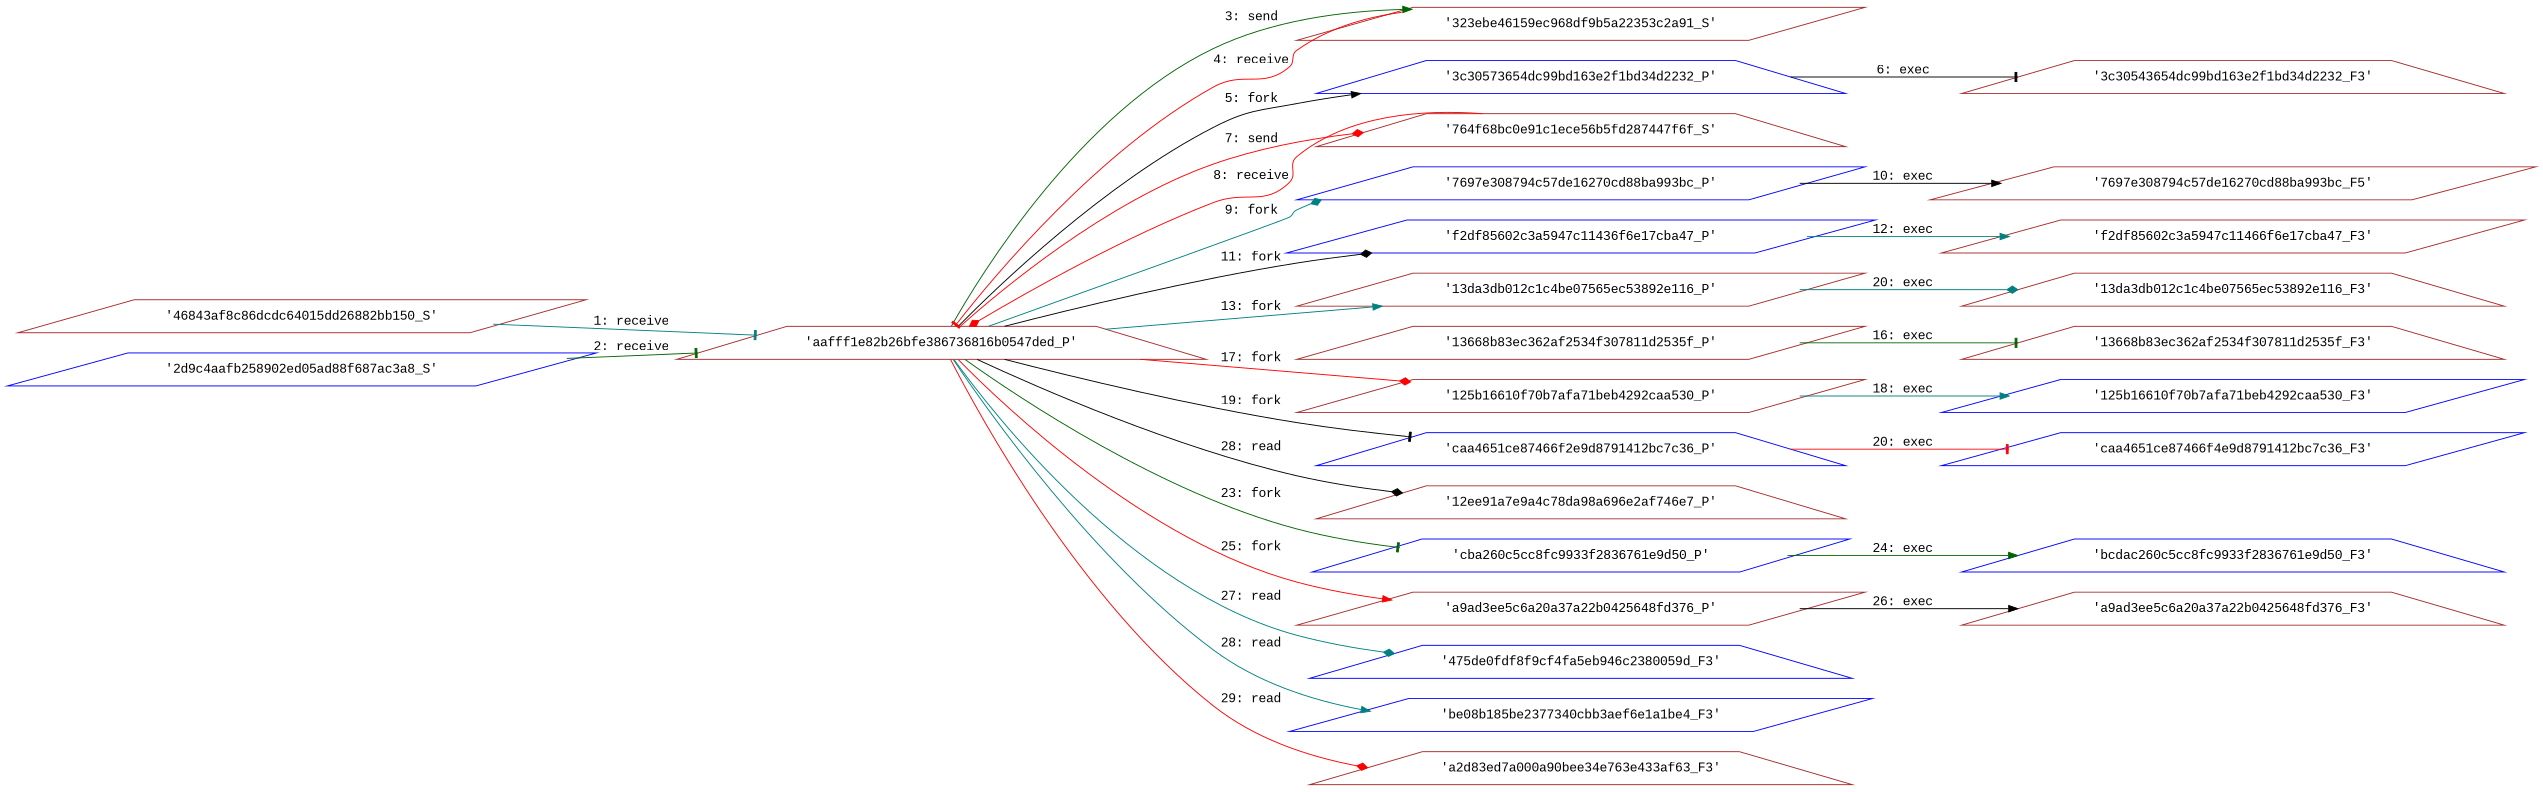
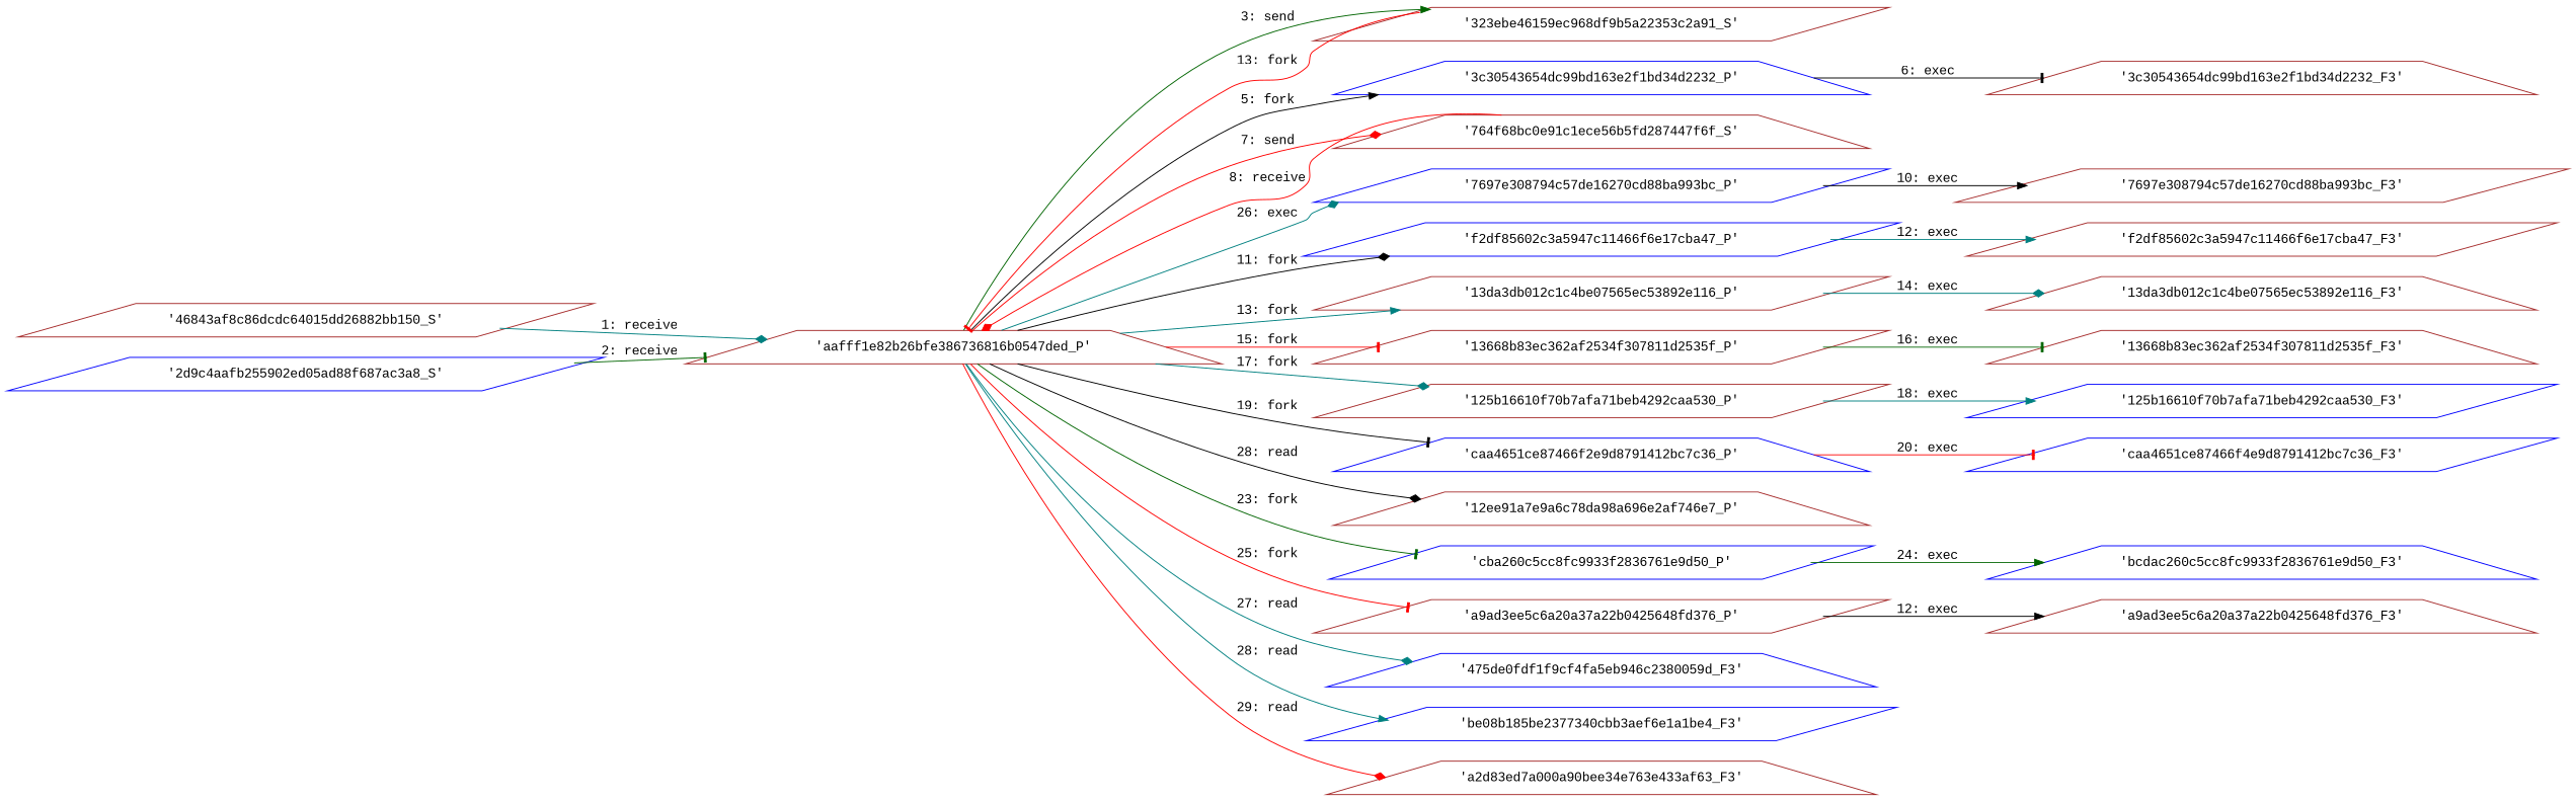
  digraph {
    engine=neato
    fixedsize=false
    fontname="Liberation Mono"
    fontsize=10
    nodesep=0.3
    rankdir=LR
    ranksep=0
    splines=true
    node [color=brown fontname="Liberation Mono" node_type=Process shape=parallelogram]
    edge [arrowhead=tee color=teal fontname="Liberation Mono"]
    "'aafff1e82b26bfe386736816b0547ded_P'" [shape=trapezium]
    "'323ebe46159ec968df9b5a22353c2a91_S'" [node_type=Socket]
-   "'3c30543654dc99bd163e2f1bd34d2232_P'" [color=blue shape=trapezium label="'3c30573654dc99bd163e2f1bd34d2232_P'"]
+   "'3c30543654dc99bd163e2f1bd34d2232_P'" [color=blue shape=trapezium]
    "'764f68bc0e91c1ece56b5fd287447f6f_S'" [node_type=Socket shape=trapezium]
    "'7697e308794c57de16270cd88ba993bc_P'" [color=blue]
-   "'f2df85602c3a5947c11466f6e17cba47_P'" [color=blue label="'f2df85602c3a5947c11436f6e17cba47_P'"]
+   "'f2df85602c3a5947c11466f6e17cba47_P'" [color=blue]
    "'13da3db012c1c4be07565ec53892e116_P'"
    "'13668b83ec362af2534f307811d2535f_P'"
    "'125b16610f70b7afa71beb4292caa530_P'"
    "'caa4651ce87466f2e9d8791412bc7c36_P'" [color=blue shape=trapezium]
-   "'12ee91a7e9a6c78da98a696e2af746e7_P'" [shape=trapezium label="'12ee91a7e9a4c78da98a696e2af746e7_P'"]
+   "'12ee91a7e9a6c78da98a696e2af746e7_P'" [shape=trapezium]
    n12 [color=blue label="'cba260c5cc8fc9933f2836761e9d50_P'"]
    "'a9ad3ee5c6a20a37a22b0425648fd376_P'"
-   "'475de0fdf8f9cf4fa5eb946c2380059d_F3'" [color=blue node_type=file shape=trapezium]
+   "'475de0fdf8f9cf4fa5eb946c2380059d_F3'" [color=blue node_type=file shape=trapezium label="'475de0fdf1f9cf4fa5eb946c2380059d_F3'"]
    "'be08b185be2377340cbb3aef6e1a1be4_F3'" [color=blue node_type=file]
    "'a2d83ed7a000a90bee34e763e433af63_F3'" [node_type=file shape=trapezium]
    "'3c30543654dc99bd163e2f1bd34d2232_F3'" [node_type=File shape=trapezium]
-   "'7697e308794c57de16270cd88ba993bc_F3'" [node_type=File label="'7697e308794c57de16270cd88ba993bc_F5'"]
+   "'7697e308794c57de16270cd88ba993bc_F3'" [node_type=File]
    "'f2df85602c3a5947c11466f6e17cba47_F3'" [node_type=File]
    "'13da3db012c1c4be07565ec53892e116_F3'" [node_type=File shape=trapezium]
    "'13668b83ec362af2534f307811d2535f_F3'" [node_type=File shape=trapezium]
    "'125b16610f70b7afa71beb4292caa530_F3'" [color=blue node_type=File]
    n23 [color=blue label="'caa4651ce87466f4e9d8791412bc7c36_F3'" node_type=File]
    "'bcdac260c5cc8fc9933f2836761e9d50_F3'" [color=blue node_type=File shape=trapezium]
    "'a9ad3ee5c6a20a37a22b0425648fd376_F3'" [node_type=File shape=trapezium]
    "'46843af8c86dcdc64015dd26882bb150_S'" [node_type=Socket]
-   "'2d9c4aafb258902ed05ad88f687ac3a8_S'" [color=blue node_type=Socket]
+   "'2d9c4aafb258902ed05ad88f687ac3a8_S'" [color=blue node_type=Socket label="'2d9c4aafb255902ed05ad88f687ac3a8_S'"]
    "'aafff1e82b26bfe386736816b0547ded_P'" -> "'323ebe46159ec968df9b5a22353c2a91_S'" [arrowhead=normal color=darkgreen label="3: send"]
    "'aafff1e82b26bfe386736816b0547ded_P'" -> "'3c30543654dc99bd163e2f1bd34d2232_P'" [arrowhead=normal color=black label="5: fork"]
    "'aafff1e82b26bfe386736816b0547ded_P'" -> "'764f68bc0e91c1ece56b5fd287447f6f_S'" [arrowhead=diamond color=red label="7: send"]
-   "'aafff1e82b26bfe386736816b0547ded_P'" -> "'7697e308794c57de16270cd88ba993bc_P'" [arrowhead=diamond label="9: fork"]
+   "'aafff1e82b26bfe386736816b0547ded_P'" -> "'7697e308794c57de16270cd88ba993bc_P'" [arrowhead=diamond label="26: exec"]
    "'aafff1e82b26bfe386736816b0547ded_P'" -> "'f2df85602c3a5947c11466f6e17cba47_P'" [arrowhead=diamond color=black label="11: fork"]
    "'aafff1e82b26bfe386736816b0547ded_P'" -> "'13da3db012c1c4be07565ec53892e116_P'" [arrowhead=normal label="13: fork"]
-   "'aafff1e82b26bfe386736816b0547ded_P'" -> "'125b16610f70b7afa71beb4292caa530_P'" [arrowhead=diamond color=red label="17: fork"]
+   "'aafff1e82b26bfe386736816b0547ded_P'" -> "'13668b83ec362af2534f307811d2535f_P'" [color=red label="15: fork"]
+   "'aafff1e82b26bfe386736816b0547ded_P'" -> "'125b16610f70b7afa71beb4292caa530_P'" [arrowhead=diamond label="17: fork"]
    "'aafff1e82b26bfe386736816b0547ded_P'" -> "'caa4651ce87466f2e9d8791412bc7c36_P'" [color=black label="19: fork"]
    "'aafff1e82b26bfe386736816b0547ded_P'" -> "'12ee91a7e9a6c78da98a696e2af746e7_P'" [arrowhead=diamond color=black label="28: read"]
    "'aafff1e82b26bfe386736816b0547ded_P'" -> n12 [color=darkgreen label="23: fork"]
-   "'aafff1e82b26bfe386736816b0547ded_P'" -> "'a9ad3ee5c6a20a37a22b0425648fd376_P'" [arrowhead=normal color=red label="25: fork"]
+   "'aafff1e82b26bfe386736816b0547ded_P'" -> "'a9ad3ee5c6a20a37a22b0425648fd376_P'" [color=red label="25: fork"]
    "'aafff1e82b26bfe386736816b0547ded_P'" -> "'475de0fdf8f9cf4fa5eb946c2380059d_F3'" [arrowhead=diamond label="27: read"]
    "'aafff1e82b26bfe386736816b0547ded_P'" -> "'be08b185be2377340cbb3aef6e1a1be4_F3'" [arrowhead=normal label="28: read"]
    "'aafff1e82b26bfe386736816b0547ded_P'" -> "'a2d83ed7a000a90bee34e763e433af63_F3'" [arrowhead=diamond color=red label="29: read"]
-   "'323ebe46159ec968df9b5a22353c2a91_S'" -> "'aafff1e82b26bfe386736816b0547ded_P'" [color=red label="4: receive"]
+   "'323ebe46159ec968df9b5a22353c2a91_S'" -> "'aafff1e82b26bfe386736816b0547ded_P'" [color=red label="13: fork"]
    "'3c30543654dc99bd163e2f1bd34d2232_P'" -> "'3c30543654dc99bd163e2f1bd34d2232_F3'" [color=black label="6: exec"]
    "'764f68bc0e91c1ece56b5fd287447f6f_S'" -> "'aafff1e82b26bfe386736816b0547ded_P'" [arrowhead=diamond color=red label="8: receive"]
    "'7697e308794c57de16270cd88ba993bc_P'" -> "'7697e308794c57de16270cd88ba993bc_F3'" [arrowhead=normal color=black label="10: exec"]
    "'f2df85602c3a5947c11466f6e17cba47_P'" -> "'f2df85602c3a5947c11466f6e17cba47_F3'" [arrowhead=normal label="12: exec"]
-   "'13da3db012c1c4be07565ec53892e116_P'" -> "'13da3db012c1c4be07565ec53892e116_F3'" [arrowhead=diamond label="20: exec"]
+   "'13da3db012c1c4be07565ec53892e116_P'" -> "'13da3db012c1c4be07565ec53892e116_F3'" [arrowhead=diamond label="14: exec"]
    "'13668b83ec362af2534f307811d2535f_P'" -> "'13668b83ec362af2534f307811d2535f_F3'" [color=darkgreen label="16: exec"]
    "'125b16610f70b7afa71beb4292caa530_P'" -> "'125b16610f70b7afa71beb4292caa530_F3'" [arrowhead=normal label="18: exec"]
    "'caa4651ce87466f2e9d8791412bc7c36_P'" -> n23 [color=red label="20: exec"]
    n12 -> "'bcdac260c5cc8fc9933f2836761e9d50_F3'" [arrowhead=normal color=darkgreen label="24: exec"]
-   "'a9ad3ee5c6a20a37a22b0425648fd376_P'" -> "'a9ad3ee5c6a20a37a22b0425648fd376_F3'" [arrowhead=normal color=black label="26: exec"]
-   "'46843af8c86dcdc64015dd26882bb150_S'" -> "'aafff1e82b26bfe386736816b0547ded_P'" [label="1: receive"]
+   "'a9ad3ee5c6a20a37a22b0425648fd376_P'" -> "'a9ad3ee5c6a20a37a22b0425648fd376_F3'" [arrowhead=normal color=black label="12: exec"]
+   "'46843af8c86dcdc64015dd26882bb150_S'" -> "'aafff1e82b26bfe386736816b0547ded_P'" [arrowhead=diamond label="1: receive"]
    "'2d9c4aafb258902ed05ad88f687ac3a8_S'" -> "'aafff1e82b26bfe386736816b0547ded_P'" [color=darkgreen label="2: receive"]
  }
